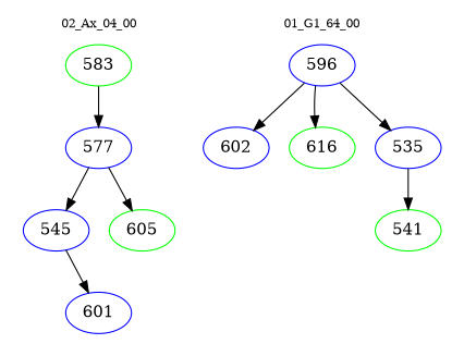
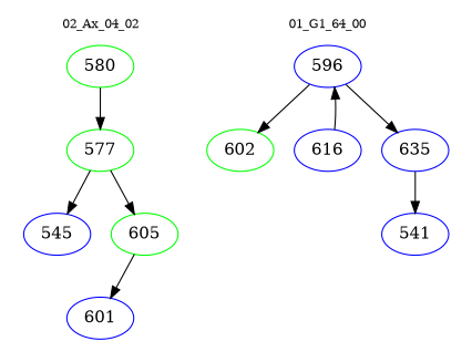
  digraph {
    node [color=blue]
    edge [color=black]
-   n1 [label=577]
+   n1 [color=green label=577]
    n2 [label=545]
-   n3 [color=green label=583]
+   n3 [color=green label=580]
    n4 [color=green label=605]
    n5 [label=601]
    n6 [label=596]
-   n7 [label=602]
-   n8 [color=green label=616]
-   n9 [label=535]
-   n10 [color=green label=541]
+   n7 [color=green label=602]
+   n8 [label=616]
+   n9 [label=635]
+   n10 [label=541]
    subgraph cluster_1 {
      color=white
      fontsize=10
-     label="02_Ax_04_00"
+     label="02_Ax_04_02"
      n1
      n2
      n3
      n4
      n5
    }
    subgraph cluster_2 {
      color=white
      fontsize=10
      label="01_G1_64_00"
      n6
      n7
      n8
      n9
      n10
    }
    n1 -> n2
    n1 -> n4
    n3 -> n1
-   n2 -> n5
+   n4 -> n5
    n6 -> n7
-   n6 -> n8
+   n8 -> n6
    n6 -> n9
    n9 -> n10
  }
